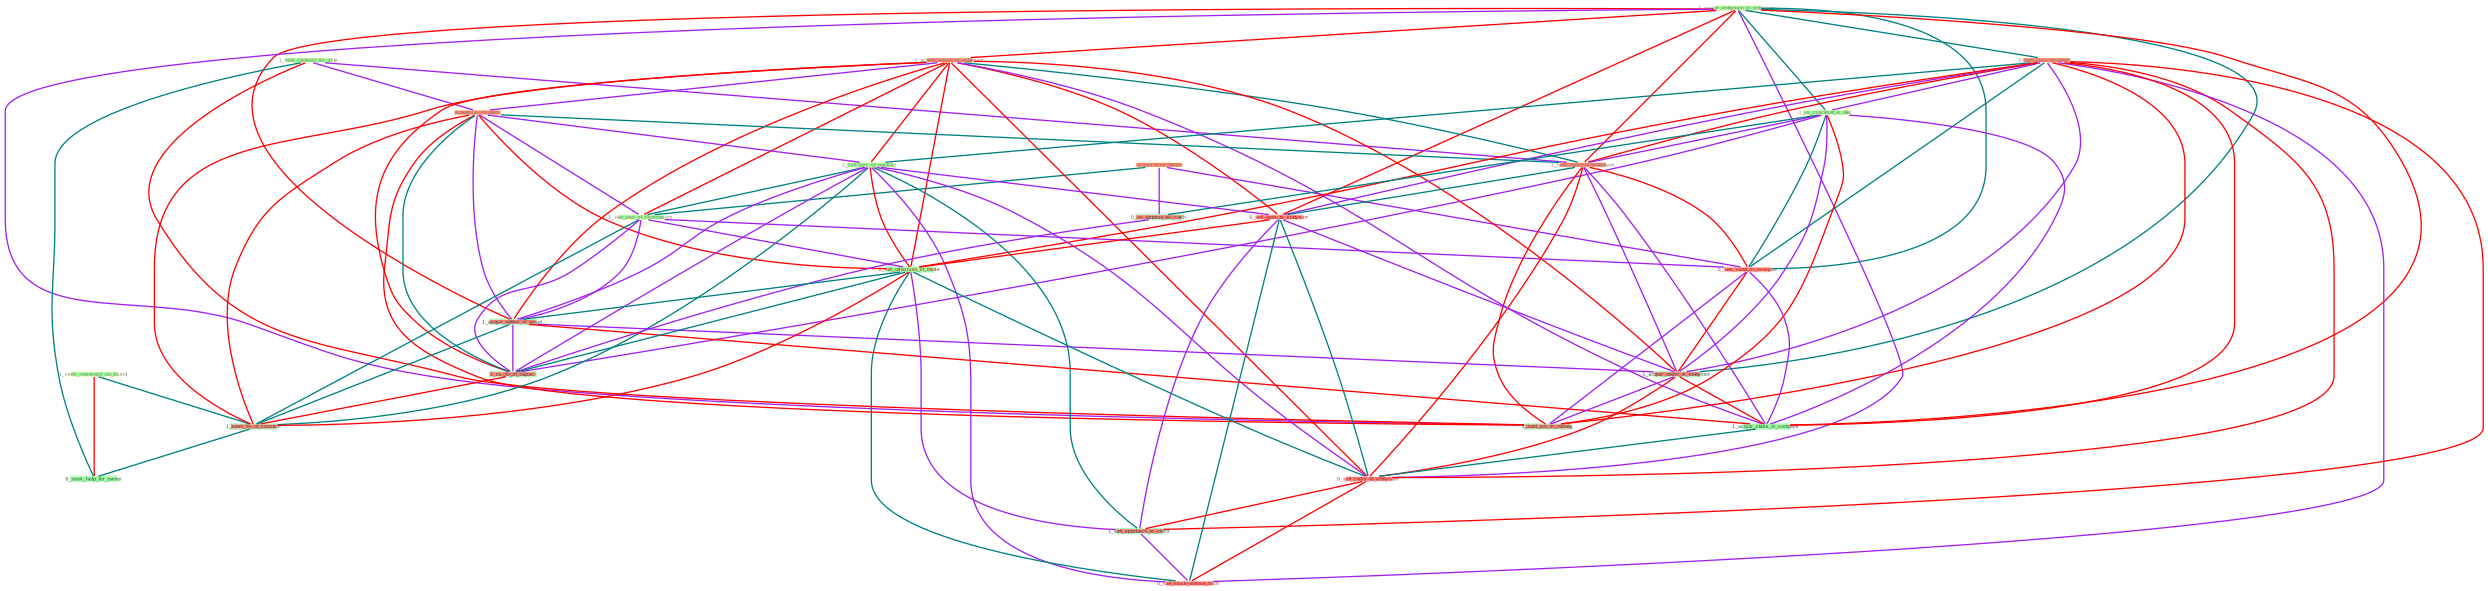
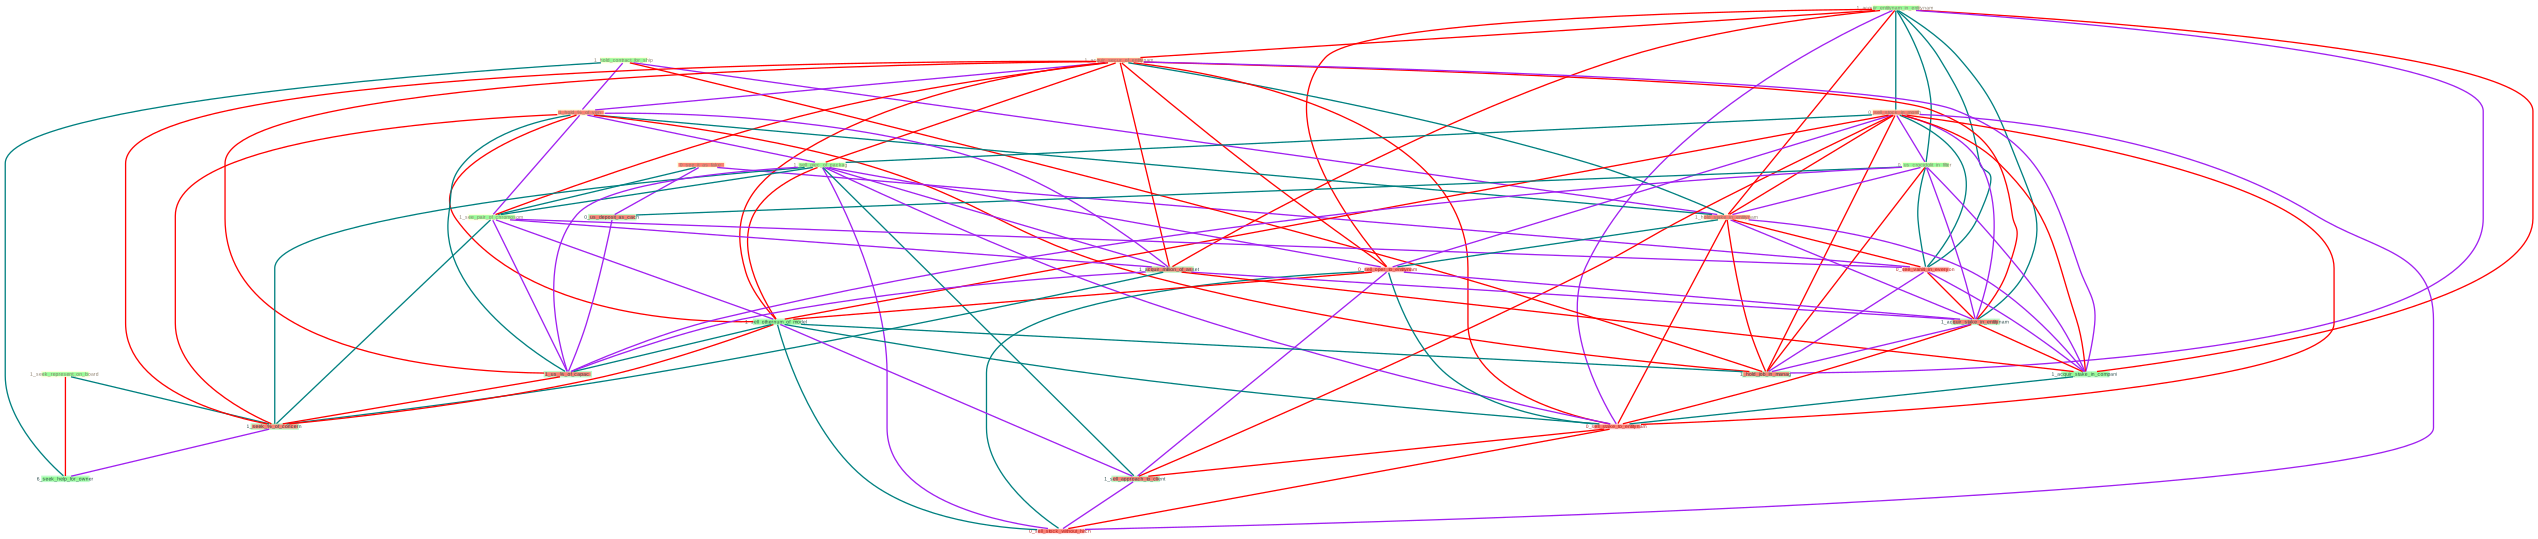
  graph {
    fontname="Liberation Sans"
    node [color="#ffffe0" fillcolor=salmon fixedsize=true fontcolor="#8b7d6b" fontname="Liberation Sans" fontsize=4 shape=polygon style=filled]
    edge [color=purple fontname="Liberation Sans" w=1]
    "1_seek_represent_on_board " [fillcolor=palegreen height=.06 width=.5]
    "1_acquir_entitynam_in_entitynam " [fillcolor=palegreen height=.06 width=.5]
    "0_see_it_as_fake " [height=.06 width=.5]
    "1_hold_contract_for_ship " [fillcolor=palegreen height=.06 width=.5]
    "1_acquir_secur_of_entitynam " [height=.06 width=.5]
    "1_hold_%_of_yen " [height=.06 width=.5]
    "0_sell_stock_in_month " [height=.06 width=.5]
    "0_us_crocidolit_in_filter " [fillcolor=palegreen height=.06 width=.5]
    "1_sell_piec_of_packag " [fillcolor=palegreen height=.06 width=.5]
    "1_see_pair_of_chromosom " [fillcolor=palegreen height=.06 width=.5]
    "1_hold_stake_in_entitynam " [height=.06 width=.5]
    "0_sell_oper_to_entitynam " [color="#fff0f5" fontcolor="#b22222" height=.06 width=.5]
    "0_see_vaniti_in_everyon " [color="#fff0f5" fontcolor="#b22222" height=.06 width=.5]
    "0_sell_stake_to_entitynam " [color="#fff0f5" fontcolor="#b22222" height=.06 width=.5]
    "0_sell_stock_without_hitch " [color="#fff0f5" fontcolor="#b22222" height=.06 width=.5]
    "1_seek_%_of_concern " [color="#BDFCC9" fontcolor="#2f4f4f" height=.06 width=.5]
    n17 [color="#BDFCC9" fillcolor=palegreen fontcolor="#2f4f4f" height=.06 label="6_seek_help_for_owner" width=.5]
    "1_acquir_million_of_asset " [color="#BDFCC9" fontcolor="#2f4f4f" height=.06 width=.5]
    "1_acquir_stake_in_entitynam " [color="#BDFCC9" fontcolor="#2f4f4f" height=.06 width=.5]
    "1_acquir_stake_in_compani " [color="#BDFCC9" fillcolor=palegreen fontcolor="#2f4f4f" height=.06 width=.5]
    "1_hold_job_in_manag " [color="#BDFCC9" fontcolor="#2f4f4f" height=.06 width=.5]
    "0_us_deposit_as_cach " [color="#BDFCC9" fontcolor="#2f4f4f" height=.06 width=.5]
-   "1_sell_othernum_of_model " [color="#BDFCC9" fillcolor=palegreen fontcolor="#b22222" height=.06 width=.5]
+   "1_sell_othernum_of_model " [color="#BDFCC9" fillcolor=palegreen fontcolor="#2f4f4f" height=.06 width=.5]
    "1_us_%_of_capac " [color="#BDFCC9" fontcolor="#2f4f4f" height=.06 width=.5]
    "1_sell_approach_to_client " [color="#BDFCC9" fontcolor="#2f4f4f" height=.06 width=.5]
    subgraph sub_1 {
      "1_seek_represent_on_board "
      "1_acquir_entitynam_in_entitynam "
      "0_see_it_as_fake "
      "1_hold_contract_for_ship "
      "1_acquir_secur_of_entitynam "
      "1_hold_%_of_yen "
      "0_sell_stock_in_month "
      "0_us_crocidolit_in_filter "
      "1_sell_piec_of_packag "
      "1_see_pair_of_chromosom "
      "1_hold_stake_in_entitynam "
    }
    subgraph sub_2 {
      "0_sell_oper_to_entitynam "
      "0_see_vaniti_in_everyon "
      "0_sell_stake_to_entitynam "
      "0_sell_stock_without_hitch "
    }
    "1_seek_represent_on_board " -- "1_seek_%_of_concern " [color=teal]
    "1_seek_represent_on_board " -- n17 [color=red]
    "1_acquir_entitynam_in_entitynam " -- "1_acquir_secur_of_entitynam " [color=red w=2]
    "1_acquir_entitynam_in_entitynam " -- "0_sell_stock_in_month " [color=teal]
    "1_acquir_entitynam_in_entitynam " -- "0_us_crocidolit_in_filter " [color=teal]
    "1_acquir_entitynam_in_entitynam " -- "1_hold_stake_in_entitynam " [color=red w=2]
    "1_acquir_entitynam_in_entitynam " -- "0_sell_oper_to_entitynam " [color=red]
    "1_acquir_entitynam_in_entitynam " -- "0_see_vaniti_in_everyon " [color=teal]
    "1_acquir_entitynam_in_entitynam " -- "0_sell_stake_to_entitynam "
    "1_acquir_entitynam_in_entitynam " -- "1_acquir_million_of_asset " [color=red]
    "1_acquir_entitynam_in_entitynam " -- "1_acquir_stake_in_entitynam " [color=teal w=3]
    "1_acquir_entitynam_in_entitynam " -- "1_acquir_stake_in_compani " [color=red w=2]
    "1_acquir_entitynam_in_entitynam " -- "1_hold_job_in_manag "
    "0_see_it_as_fake " -- "1_see_pair_of_chromosom " [color=teal]
    "0_see_it_as_fake " -- "0_see_vaniti_in_everyon "
    "0_see_it_as_fake " -- "0_us_deposit_as_cach "
    "1_hold_contract_for_ship " -- "1_hold_%_of_yen "
    "1_hold_contract_for_ship " -- "1_hold_stake_in_entitynam "
    "1_hold_contract_for_ship " -- n17 [color=teal]
    "1_hold_contract_for_ship " -- "1_hold_job_in_manag " [color=red]
    "1_acquir_secur_of_entitynam " -- "1_hold_%_of_yen "
    "1_acquir_secur_of_entitynam " -- "1_sell_piec_of_packag " [color=red]
    "1_acquir_secur_of_entitynam " -- "1_see_pair_of_chromosom " [color=red]
    "1_acquir_secur_of_entitynam " -- "1_hold_stake_in_entitynam " [color=teal]
    "1_acquir_secur_of_entitynam " -- "0_sell_oper_to_entitynam " [color=red]
    "1_acquir_secur_of_entitynam " -- "0_sell_stake_to_entitynam " [color=red]
    "1_acquir_secur_of_entitynam " -- "1_seek_%_of_concern " [color=red]
    "1_acquir_secur_of_entitynam " -- "1_acquir_million_of_asset " [color=red w=2]
    "1_acquir_secur_of_entitynam " -- "1_acquir_stake_in_entitynam " [color=red w=2]
    "1_acquir_secur_of_entitynam " -- "1_acquir_stake_in_compani "
    "1_acquir_secur_of_entitynam " -- "1_sell_othernum_of_model " [color=red]
    "1_acquir_secur_of_entitynam " -- "1_us_%_of_capac " [color=red]
    "1_hold_%_of_yen " -- "1_sell_piec_of_packag "
    "1_hold_%_of_yen " -- "1_see_pair_of_chromosom "
    "1_hold_%_of_yen " -- "1_hold_stake_in_entitynam " [color=teal]
    "1_hold_%_of_yen " -- "1_seek_%_of_concern " [color=red w=2]
    "1_hold_%_of_yen " -- "1_acquir_million_of_asset "
    "1_hold_%_of_yen " -- "1_hold_job_in_manag " [color=red]
    "1_hold_%_of_yen " -- "1_sell_othernum_of_model " [color=red]
    "1_hold_%_of_yen " -- "1_us_%_of_capac " [color=teal w=2]
    "0_sell_stock_in_month " -- "0_us_crocidolit_in_filter "
    "0_sell_stock_in_month " -- "1_sell_piec_of_packag " [color=teal]
    "0_sell_stock_in_month " -- "1_hold_stake_in_entitynam " [color=red]
    "0_sell_stock_in_month " -- "0_sell_oper_to_entitynam "
    "0_sell_stock_in_month " -- "0_see_vaniti_in_everyon " [color=teal]
    "0_sell_stock_in_month " -- "0_sell_stake_to_entitynam " [color=red]
    "0_sell_stock_in_month " -- "0_sell_stock_without_hitch " [w=2]
    "0_sell_stock_in_month " -- "1_acquir_stake_in_entitynam "
    "0_sell_stock_in_month " -- "1_acquir_stake_in_compani " [color=red]
    "0_sell_stock_in_month " -- "1_hold_job_in_manag " [color=red]
    "0_sell_stock_in_month " -- "1_sell_othernum_of_model " [color=red]
    "0_sell_stock_in_month " -- "1_sell_approach_to_client " [color=red]
    "0_us_crocidolit_in_filter " -- "1_hold_stake_in_entitynam "
    "0_us_crocidolit_in_filter " -- "0_see_vaniti_in_everyon " [color=teal]
    "0_us_crocidolit_in_filter " -- "1_acquir_stake_in_entitynam "
    "0_us_crocidolit_in_filter " -- "1_acquir_stake_in_compani "
    "0_us_crocidolit_in_filter " -- "1_hold_job_in_manag " [color=red]
    "0_us_crocidolit_in_filter " -- "0_us_deposit_as_cach " [color=teal]
    "0_us_crocidolit_in_filter " -- "1_us_%_of_capac "
    "1_sell_piec_of_packag " -- "1_see_pair_of_chromosom " [color=teal]
    "1_sell_piec_of_packag " -- "0_sell_oper_to_entitynam "
    "1_sell_piec_of_packag " -- "0_sell_stake_to_entitynam "
    "1_sell_piec_of_packag " -- "0_sell_stock_without_hitch "
    "1_sell_piec_of_packag " -- "1_seek_%_of_concern " [color=teal]
    "1_sell_piec_of_packag " -- "1_acquir_million_of_asset "
    "1_sell_piec_of_packag " -- "1_sell_othernum_of_model " [color=red w=2]
    "1_sell_piec_of_packag " -- "1_us_%_of_capac "
    "1_sell_piec_of_packag " -- "1_sell_approach_to_client " [color=teal]
    "1_see_pair_of_chromosom " -- "0_see_vaniti_in_everyon "
    "1_see_pair_of_chromosom " -- "1_seek_%_of_concern " [color=teal]
    "1_see_pair_of_chromosom " -- "1_acquir_million_of_asset "
    "1_see_pair_of_chromosom " -- "1_sell_othernum_of_model "
    "1_see_pair_of_chromosom " -- "1_us_%_of_capac "
    "1_hold_stake_in_entitynam " -- "0_sell_oper_to_entitynam " [color=teal]
    "1_hold_stake_in_entitynam " -- "0_see_vaniti_in_everyon " [color=red]
    "1_hold_stake_in_entitynam " -- "0_sell_stake_to_entitynam " [color=red w=2]
    "1_hold_stake_in_entitynam " -- "1_acquir_stake_in_entitynam " [w=3]
    "1_hold_stake_in_entitynam " -- "1_acquir_stake_in_compani " [w=2]
    "1_hold_stake_in_entitynam " -- "1_hold_job_in_manag " [color=red w=2]
    "0_sell_oper_to_entitynam " -- "0_sell_stake_to_entitynam " [color=teal w=3]
    "0_sell_oper_to_entitynam " -- "0_sell_stock_without_hitch " [color=teal]
    "0_sell_oper_to_entitynam " -- "1_acquir_stake_in_entitynam "
    "0_sell_oper_to_entitynam " -- "1_sell_othernum_of_model " [color=red]
    "0_sell_oper_to_entitynam " -- "1_sell_approach_to_client " [w=2]
    "0_see_vaniti_in_everyon " -- "1_acquir_stake_in_entitynam " [color=red]
    "0_see_vaniti_in_everyon " -- "1_acquir_stake_in_compani "
    "0_see_vaniti_in_everyon " -- "1_hold_job_in_manag "
    "0_sell_stake_to_entitynam " -- "0_sell_stock_without_hitch " [color=red]
    "0_sell_stake_to_entitynam " -- "1_sell_approach_to_client " [color=red w=2]
-   "1_seek_%_of_concern " -- n17 [color=teal]
+   "1_seek_%_of_concern " -- n17
    "1_acquir_million_of_asset " -- "1_seek_%_of_concern " [color=teal]
    "1_acquir_million_of_asset " -- "1_acquir_stake_in_entitynam "
    "1_acquir_million_of_asset " -- "1_acquir_stake_in_compani " [color=red]
    "1_acquir_million_of_asset " -- "1_us_%_of_capac "
    "1_acquir_stake_in_entitynam " -- "0_sell_stake_to_entitynam " [color=red w=2]
    "1_acquir_stake_in_entitynam " -- "1_acquir_stake_in_compani " [color=red w=3]
    "1_acquir_stake_in_entitynam " -- "1_hold_job_in_manag "
    "1_acquir_stake_in_compani " -- "0_sell_stake_to_entitynam " [color=teal]
    "0_us_deposit_as_cach " -- "1_us_%_of_capac "
    "1_sell_othernum_of_model " -- "0_sell_stake_to_entitynam " [color=teal]
    "1_sell_othernum_of_model " -- "0_sell_stock_without_hitch " [color=teal]
    "1_sell_othernum_of_model " -- "1_seek_%_of_concern " [color=red]
-   "1_sell_othernum_of_model " -- "1_acquir_million_of_asset " [color=teal]
+   "1_sell_othernum_of_model " -- "1_hold_job_in_manag " [color=teal]
    "1_sell_othernum_of_model " -- "1_us_%_of_capac " [color=teal]
    "1_sell_othernum_of_model " -- "1_sell_approach_to_client "
    "1_us_%_of_capac " -- "1_seek_%_of_concern " [color=red w=2]
    "1_sell_approach_to_client " -- "0_sell_stock_without_hitch "
  }
